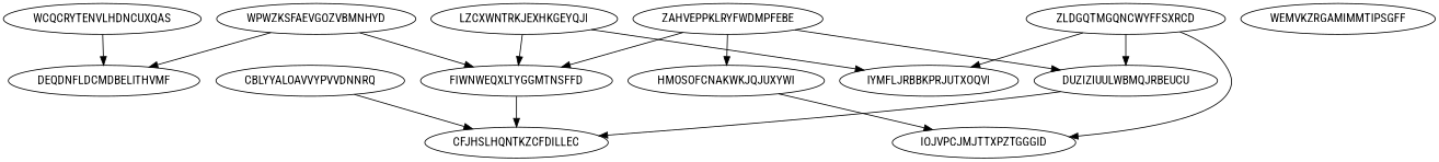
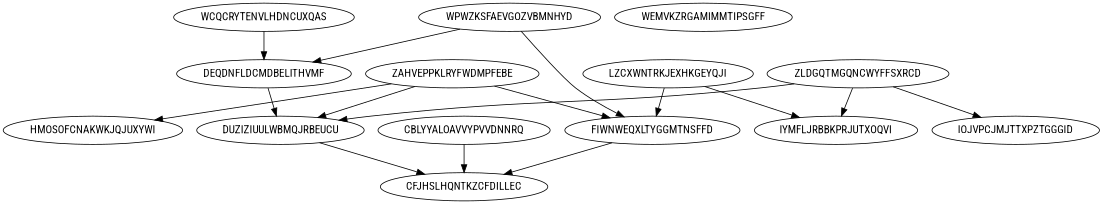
  digraph {
    fontname="Roboto Condensed"
    node [Weight=12 fontname="Roboto Condensed"]
    edge [Weight=11 fontname="Roboto Condensed"]
    DEQDNFLDCMDBELITHVMF
    WCQCRYTENVLHDNCUXQAS [Weight=18]
    DUZIZIUULWBMQJRBEUCU [Weight=11]
    LZCXWNTRKJEXHKGEYQJI [Weight=15]
    IYMFLJRBBKPRJUTXOQVI [Weight=17]
    FIWNWEQXLTYGGMTNSFFD [Weight=14]
    CFJHSLHQNTKZCFDILLEC [Weight=16]
    ZAHVEPPKLRYFWDMPFEBE [Weight=20]
    HMOSOFCNAKWKJQJUXYWI [Weight=13]
    IOJVPCJMJTTXPZTGGGID [Weight=15]
    WPWZKSFAEVGOZVBMNHYD
    ZLDGQTMGQNCWYFFSXRCD [Weight=18]
    CBLYYALOAVVYPVVDNNRQ [Weight=14]
    WEMVKZRGAMIMMTIPSGFF [Weight=10]
+   DEQDNFLDCMDBELITHVMF -> DUZIZIUULWBMQJRBEUCU
    WCQCRYTENVLHDNCUXQAS -> DEQDNFLDCMDBELITHVMF [Weight=18]
    DUZIZIUULWBMQJRBEUCU -> CFJHSLHQNTKZCFDILLEC [Weight=17]
    LZCXWNTRKJEXHKGEYQJI -> IYMFLJRBBKPRJUTXOQVI [Weight=15]
    LZCXWNTRKJEXHKGEYQJI -> FIWNWEQXLTYGGMTNSFFD
    FIWNWEQXLTYGGMTNSFFD -> CFJHSLHQNTKZCFDILLEC [Weight=17]
    ZAHVEPPKLRYFWDMPFEBE -> DUZIZIUULWBMQJRBEUCU [Weight=12]
    ZAHVEPPKLRYFWDMPFEBE -> FIWNWEQXLTYGGMTNSFFD [Weight=18]
    ZAHVEPPKLRYFWDMPFEBE -> HMOSOFCNAKWKJQJUXYWI [Weight=10]
-   HMOSOFCNAKWKJQJUXYWI -> IOJVPCJMJTTXPZTGGGID [Weight=20]
    WPWZKSFAEVGOZVBMNHYD -> DEQDNFLDCMDBELITHVMF
    WPWZKSFAEVGOZVBMNHYD -> FIWNWEQXLTYGGMTNSFFD [Weight=14]
    ZLDGQTMGQNCWYFFSXRCD -> DUZIZIUULWBMQJRBEUCU [Weight=14]
    ZLDGQTMGQNCWYFFSXRCD -> IYMFLJRBBKPRJUTXOQVI [Weight=19]
    ZLDGQTMGQNCWYFFSXRCD -> IOJVPCJMJTTXPZTGGGID [Weight=15]
    CBLYYALOAVVYPVVDNNRQ -> CFJHSLHQNTKZCFDILLEC [Weight=15]
  }
